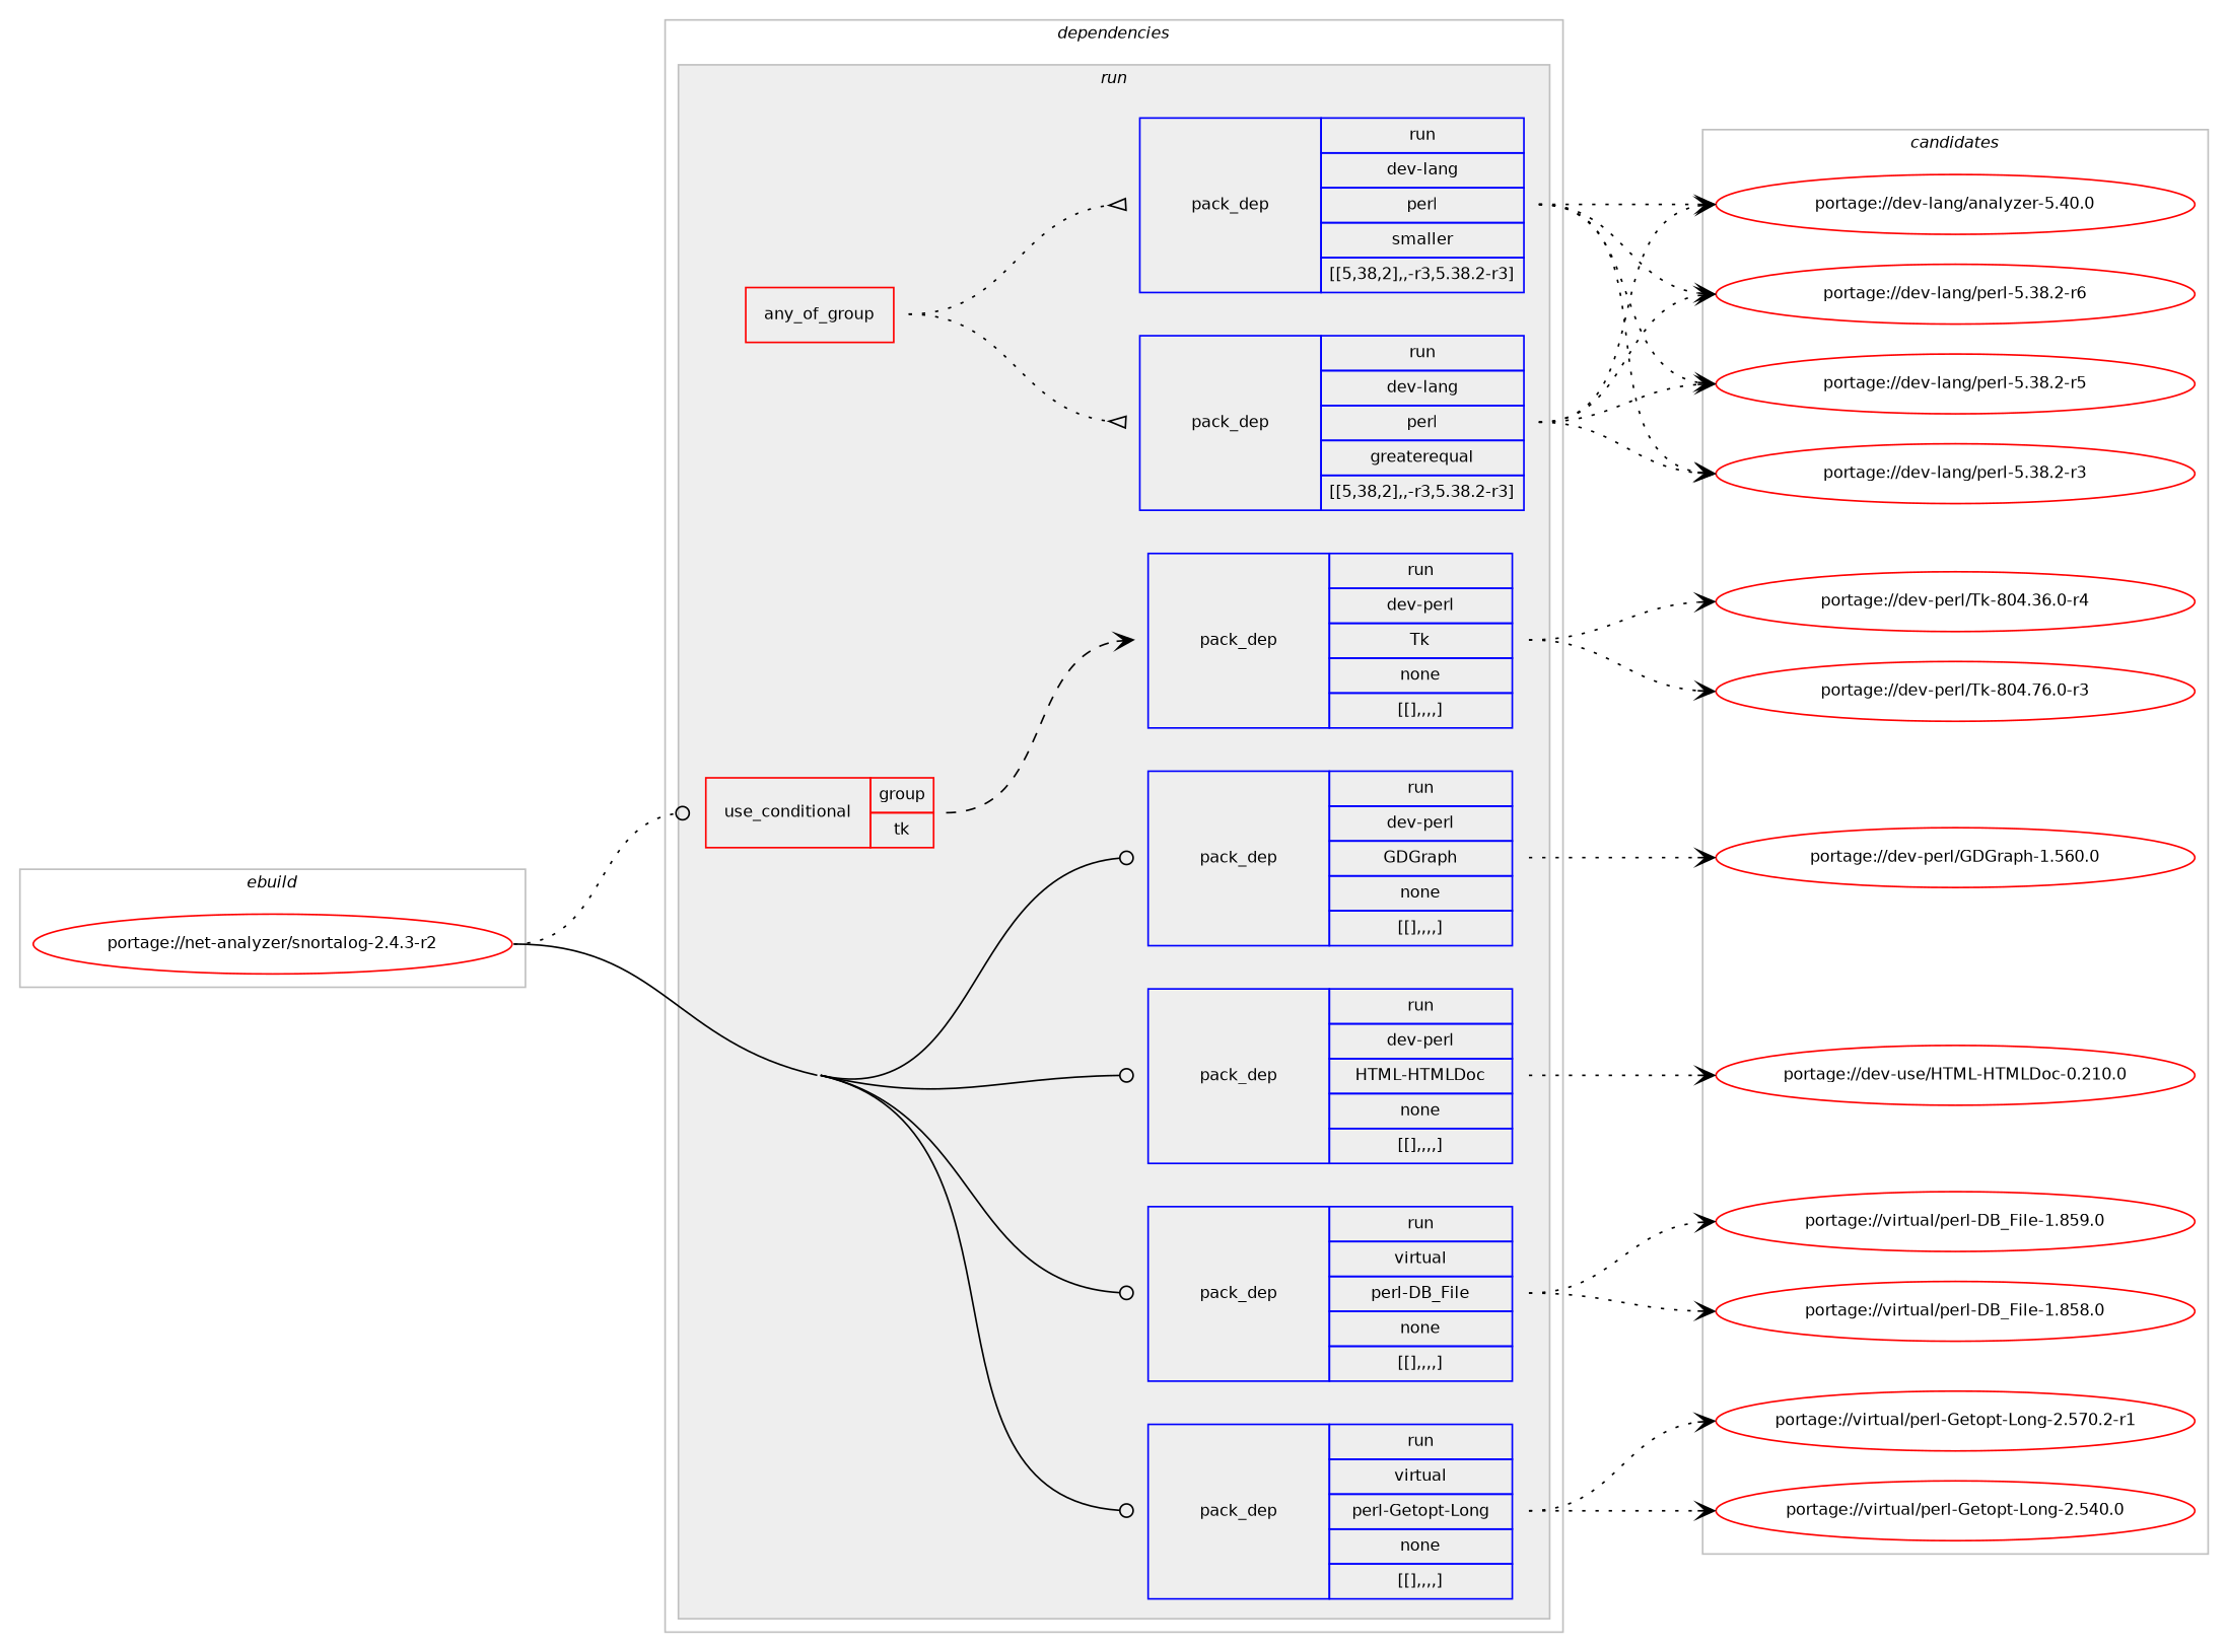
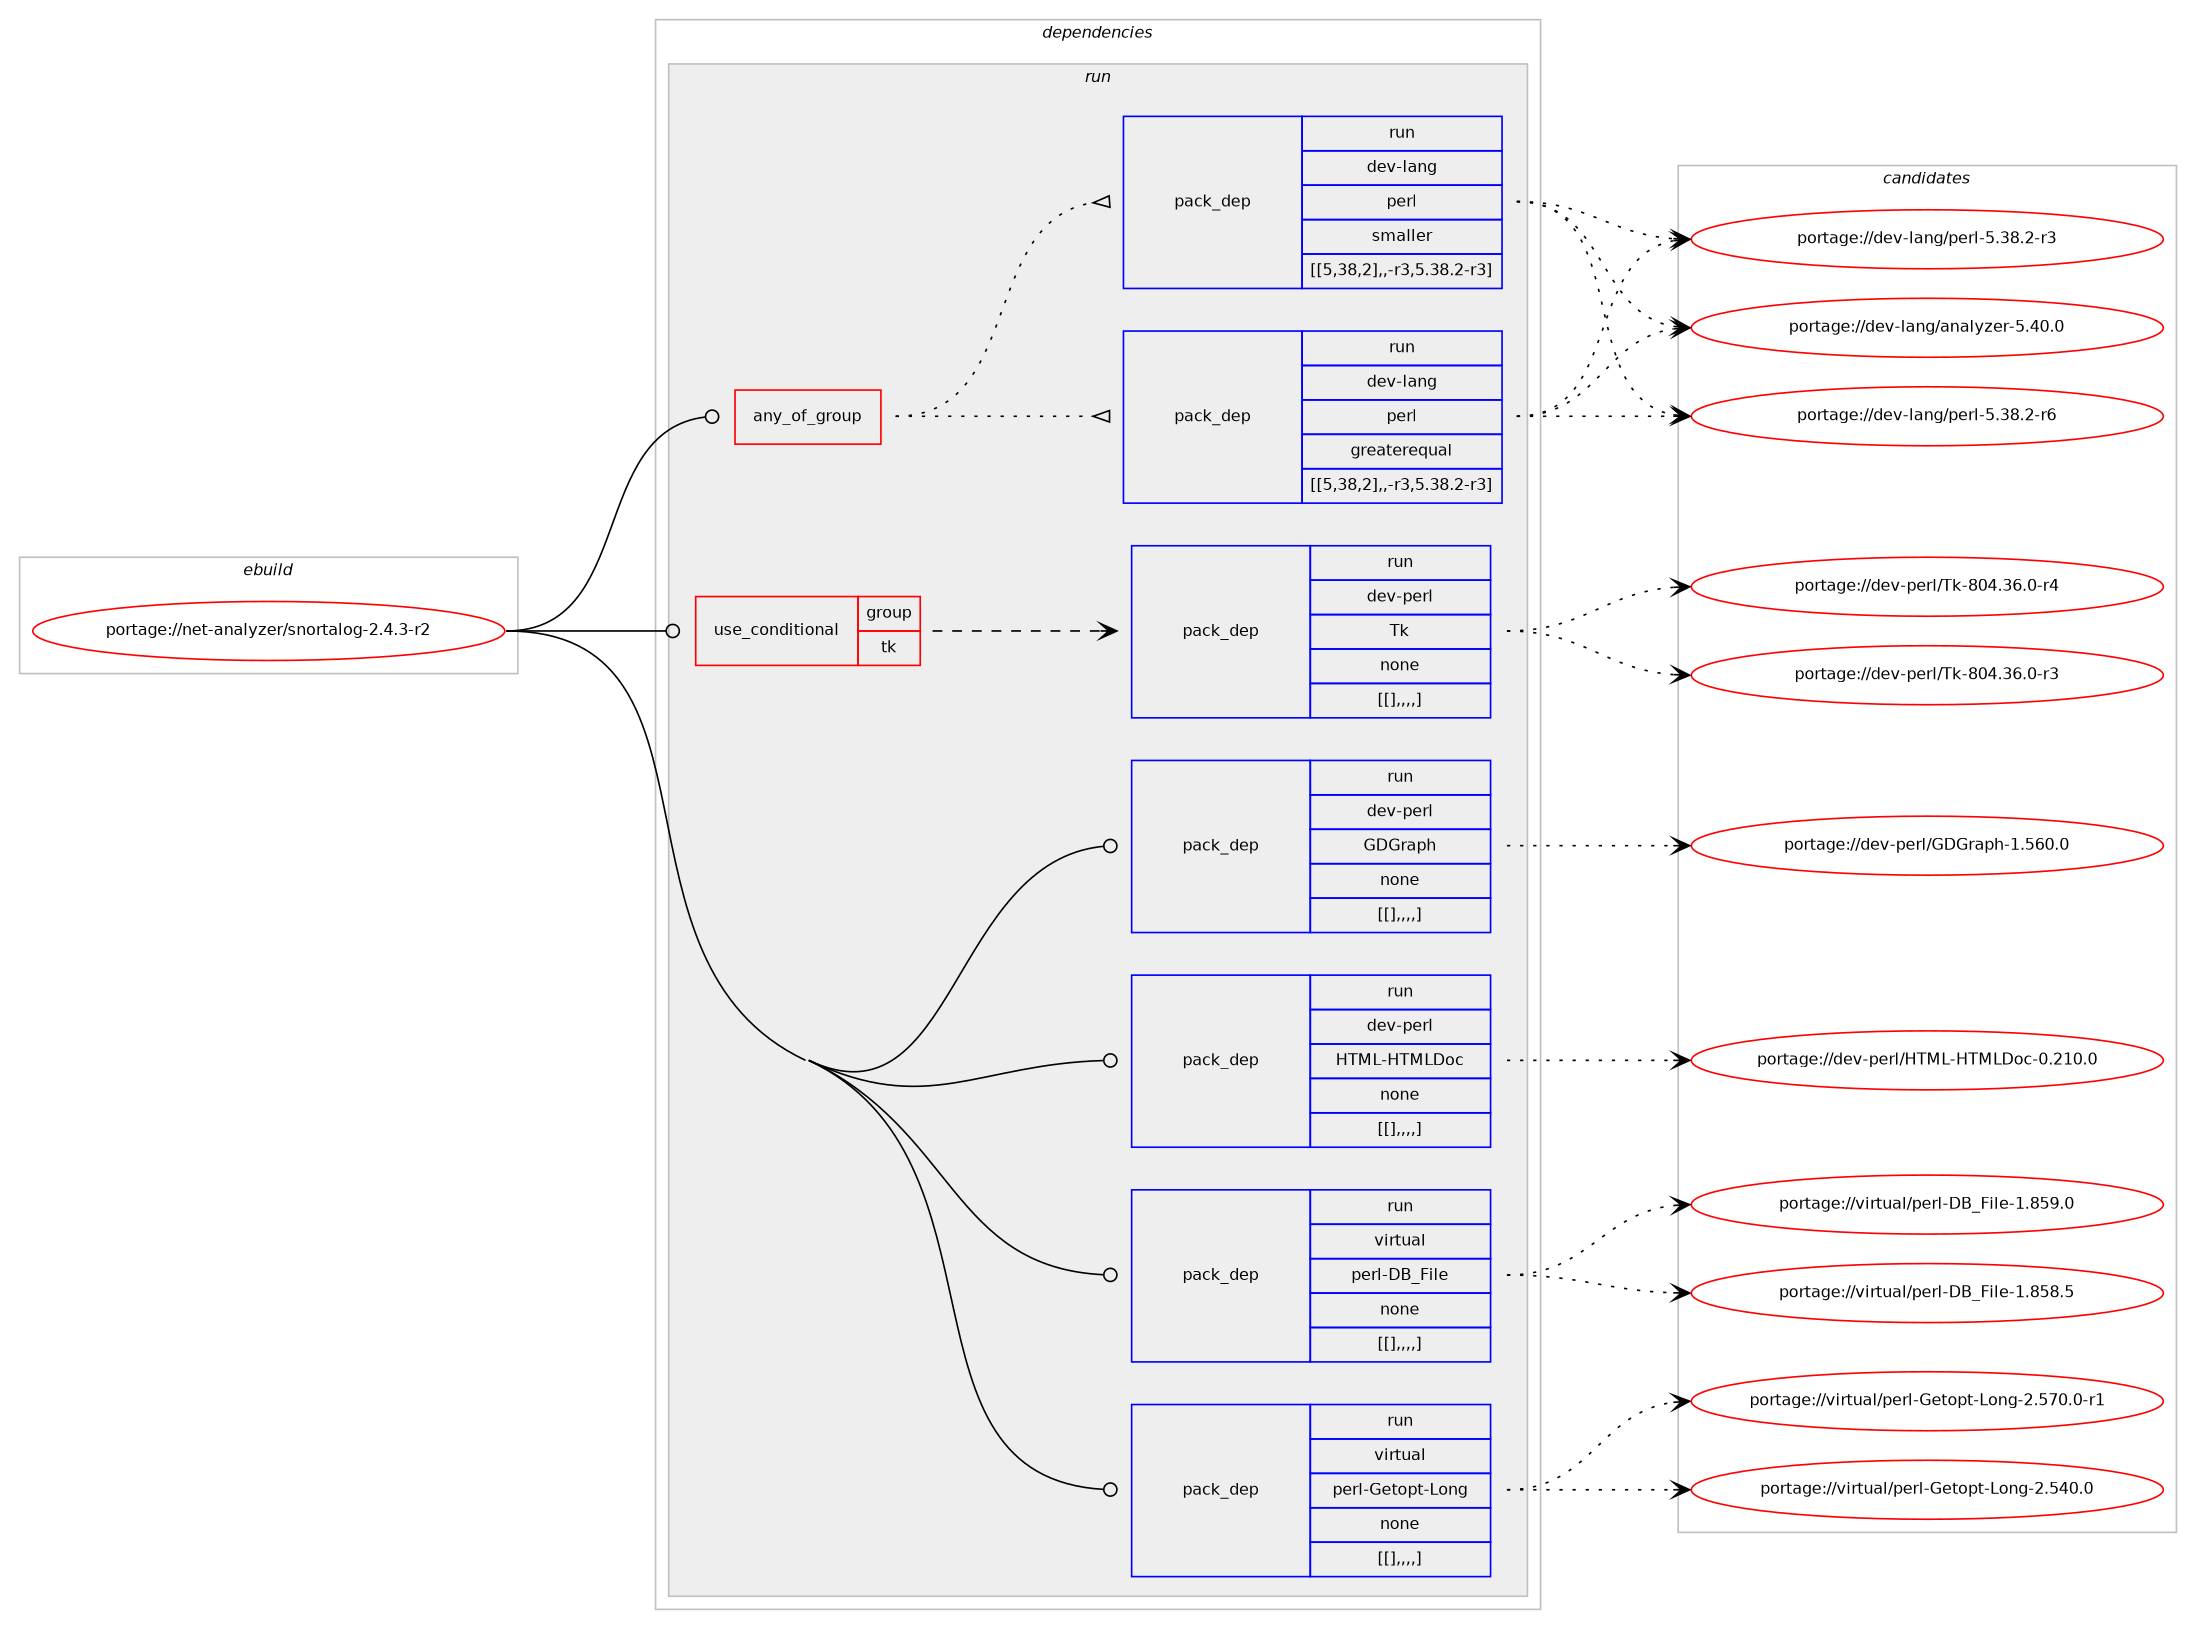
  digraph {
    compound=true
    concentrate=true
    fontname=Helvetica
    fontsize=10
    newrank=true
    rankdir=LR
    ranksep=1.5
    node [color=red fontname=Helvetica fontsize=10]
    edge [arrowhead=vee headport=w style=dotted tailport=e weight=100]
    n1 [label="portage://net-analyzer/snortalog-2.4.3-r2" width=4]
    n2 [color=blue label=<<TABLE BORDER="0" CELLBORDER="1" CELLSPACING="0" CELLPADDING="4" WIDTH="220"><TR><TD ROWSPAN="6" CELLPADDING="30">pack_dep</TD></TR><TR><TD WIDTH="110">run</TD></TR><TR><TD>dev-lang</TD></TR><TR><TD>perl</TD></TR><TR><TD>greaterequal</TD></TR><TR><TD>[[5,38,2],,-r3,5.38.2-r3]</TD></TR></TABLE>> shape=none]
    n3 [color=blue label=<<TABLE BORDER="0" CELLBORDER="1" CELLSPACING="0" CELLPADDING="4" WIDTH="220"><TR><TD ROWSPAN="6" CELLPADDING="30">pack_dep</TD></TR><TR><TD WIDTH="110">run</TD></TR><TR><TD>dev-lang</TD></TR><TR><TD>perl</TD></TR><TR><TD>smaller</TD></TR><TR><TD>[[5,38,2],,-r3,5.38.2-r3]</TD></TR></TABLE>> shape=none]
    n4 [label=<<TABLE BORDER="0" CELLBORDER="1" CELLSPACING="0" CELLPADDING="4"><TR><TD CELLPADDING="10">any_of_group</TD></TR></TABLE>> shape=none]
    n5 [color=blue label=<<TABLE BORDER="0" CELLBORDER="1" CELLSPACING="0" CELLPADDING="4" WIDTH="220"><TR><TD ROWSPAN="6" CELLPADDING="30">pack_dep</TD></TR><TR><TD WIDTH="110">run</TD></TR><TR><TD>dev-perl</TD></TR><TR><TD>Tk</TD></TR><TR><TD>none</TD></TR><TR><TD>[[],,,,]</TD></TR></TABLE>> shape=none]
    n6 [label=<<TABLE BORDER="0" CELLBORDER="1" CELLSPACING="0" CELLPADDING="4"><TR><TD ROWSPAN="3" CELLPADDING="10">use_conditional</TD></TR><TR><TD>group</TD></TR><TR><TD>tk</TD></TR></TABLE>> shape=none]
    n7 [color=blue label=<<TABLE BORDER="0" CELLBORDER="1" CELLSPACING="0" CELLPADDING="4" WIDTH="220"><TR><TD ROWSPAN="6" CELLPADDING="30">pack_dep</TD></TR><TR><TD WIDTH="110">run</TD></TR><TR><TD>dev-perl</TD></TR><TR><TD>GDGraph</TD></TR><TR><TD>none</TD></TR><TR><TD>[[],,,,]</TD></TR></TABLE>> shape=none]
    n8 [color=blue label=<<TABLE BORDER="0" CELLBORDER="1" CELLSPACING="0" CELLPADDING="4" WIDTH="220"><TR><TD ROWSPAN="6" CELLPADDING="30">pack_dep</TD></TR><TR><TD WIDTH="110">run</TD></TR><TR><TD>dev-perl</TD></TR><TR><TD>HTML-HTMLDoc</TD></TR><TR><TD>none</TD></TR><TR><TD>[[],,,,]</TD></TR></TABLE>> shape=none]
    n9 [color=blue label=<<TABLE BORDER="0" CELLBORDER="1" CELLSPACING="0" CELLPADDING="4" WIDTH="220"><TR><TD ROWSPAN="6" CELLPADDING="30">pack_dep</TD></TR><TR><TD WIDTH="110">run</TD></TR><TR><TD>virtual</TD></TR><TR><TD>perl-DB_File</TD></TR><TR><TD>none</TD></TR><TR><TD>[[],,,,]</TD></TR></TABLE>> shape=none]
    n10 [color=blue label=<<TABLE BORDER="0" CELLBORDER="1" CELLSPACING="0" CELLPADDING="4" WIDTH="220"><TR><TD ROWSPAN="6" CELLPADDING="30">pack_dep</TD></TR><TR><TD WIDTH="110">run</TD></TR><TR><TD>virtual</TD></TR><TR><TD>perl-Getopt-Long</TD></TR><TR><TD>none</TD></TR><TR><TD>[[],,,,]</TD></TR></TABLE>> shape=none]
    n11 [label="portage://dev-lang/analyzer-5.40.0" width=4]
    n12 [label="portage://dev-lang/perl-5.38.2-r6" width=4]
-   n13 [label="portage://dev-lang/perl-5.38.2-r5" width=4]
    n14 [label="portage://dev-lang/perl-5.38.2-r3" width=4]
    n15 [label="portage://dev-perl/Tk-804.36.0-r4" width=4]
-   n16 [label="portage://dev-perl/Tk-804.76.0-r3" width=4]
+   n16 [label="portage://dev-perl/Tk-804.36.0-r3" width=4]
    n17 [label="portage://dev-perl/GDGraph-1.560.0" width=4]
-   n18 [label="portage://dev-use/HTML-HTMLDoc-0.210.0" width=4]
+   n18 [label="portage://dev-perl/HTML-HTMLDoc-0.210.0" width=4]
    n19 [label="portage://virtual/perl-DB_File-1.859.0" width=4]
-   n20 [label="portage://virtual/perl-DB_File-1.858.0" width=4]
-   n21 [label="portage://virtual/perl-Getopt-Long-2.570.2-r1" width=4]
+   n20 [label="portage://virtual/perl-DB_File-1.858.5" width=4]
+   n21 [label="portage://virtual/perl-Getopt-Long-2.570.0-r1" width=4]
    n22 [label="portage://virtual/perl-Getopt-Long-2.540.0" width=4]
    subgraph cluster_1 {
      color=gray
      label=<<i>ebuild</i>>
      n1
    }
    subgraph cluster_2 {
      color=gray
      label=<<i>dependencies</i>>
      subgraph cluster_3 {
        color=gray
        fillcolor="#eeeeee"
        label=<<i>compile</i>>
        style=filled
      }
      subgraph cluster_4 {
        color=gray
        fillcolor="#eeeeee"
        label=<<i>compile and run</i>>
        style=filled
      }
      subgraph cluster_5 {
        color=gray
        fillcolor="#eeeeee"
        label=<<i>run</i>>
        style=filled
        subgraph sub_6 {
          color=gray
          fillcolor="#eeeeee"
          label=<<i>run</i>>
          style=filled
          n4
          subgraph sub_7 {
            color=gray
            fillcolor="#eeeeee"
            label=<<i>run</i>>
            style=filled
            n2
          }
          subgraph sub_8 {
            color=gray
            fillcolor="#eeeeee"
            label=<<i>run</i>>
            style=filled
            n3
          }
        }
        subgraph sub_9 {
          color=gray
          fillcolor="#eeeeee"
          label=<<i>run</i>>
          style=filled
          n6
          subgraph sub_10 {
            color=gray
            fillcolor="#eeeeee"
            label=<<i>run</i>>
            style=filled
            n5
          }
        }
        subgraph sub_11 {
          color=gray
          fillcolor="#eeeeee"
          label=<<i>run</i>>
          style=filled
          n7
        }
        subgraph sub_12 {
          color=gray
          fillcolor="#eeeeee"
          label=<<i>run</i>>
          style=filled
          n8
        }
        subgraph sub_13 {
          color=gray
          fillcolor="#eeeeee"
          label=<<i>run</i>>
          style=filled
          n9
        }
        subgraph sub_14 {
          color=gray
          fillcolor="#eeeeee"
          label=<<i>run</i>>
          style=filled
          n10
        }
      }
    }
    subgraph cluster_15 {
      color=gray
      label=<<i>candidates</i>>
      rank=same
      subgraph sub_16 {
        color=black
        label=<<i>candidates</i>>
        nodesep=1
        rank=same
        n11
        n12
-       n13
        n14
      }
      subgraph sub_17 {
        color=black
        label=<<i>candidates</i>>
        nodesep=1
        rank=same
        n11
        n12
-       n13
        n14
      }
      subgraph sub_18 {
        color=black
        label=<<i>candidates</i>>
        nodesep=1
        rank=same
        n15
        n16
      }
      subgraph sub_19 {
        color=black
        label=<<i>candidates</i>>
        nodesep=1
        rank=same
        n17
      }
      subgraph sub_20 {
        color=black
        label=<<i>candidates</i>>
        nodesep=1
        rank=same
        n18
      }
      subgraph sub_21 {
        color=black
        label=<<i>candidates</i>>
        nodesep=1
        rank=same
        n19
        n20
      }
      subgraph sub_22 {
        color=black
        label=<<i>candidates</i>>
        nodesep=1
        rank=same
        n21
        n22
      }
    }
-   n1 -> n6 [arrowhead=odot weight=20]
+   n1 -> n4 [arrowhead=odot style=solid weight=20]
+   n1 -> n6 [arrowhead=odot style=solid weight=20]
    n1 -> n7 [arrowhead=odot style=solid weight=20]
    n1 -> n8 [arrowhead=odot style=solid weight=20]
    n1 -> n9 [arrowhead=odot style=solid weight=20]
    n1 -> n10 [arrowhead=odot style=solid weight=20]
    n2 -> n11
    n2 -> n12
-   n2 -> n13
    n2 -> n14
    n3 -> n11
    n3 -> n12
-   n3 -> n13
    n3 -> n14
    n4 -> n2 [arrowhead=oinv weight=20]
    n4 -> n3 [arrowhead=oinv weight=20]
    n5 -> n15
    n5 -> n16
    n6 -> n5 [style=dashed weight=20]
    n7 -> n17
    n8 -> n18
    n9 -> n19
    n9 -> n20
    n10 -> n21
    n10 -> n22
  }
